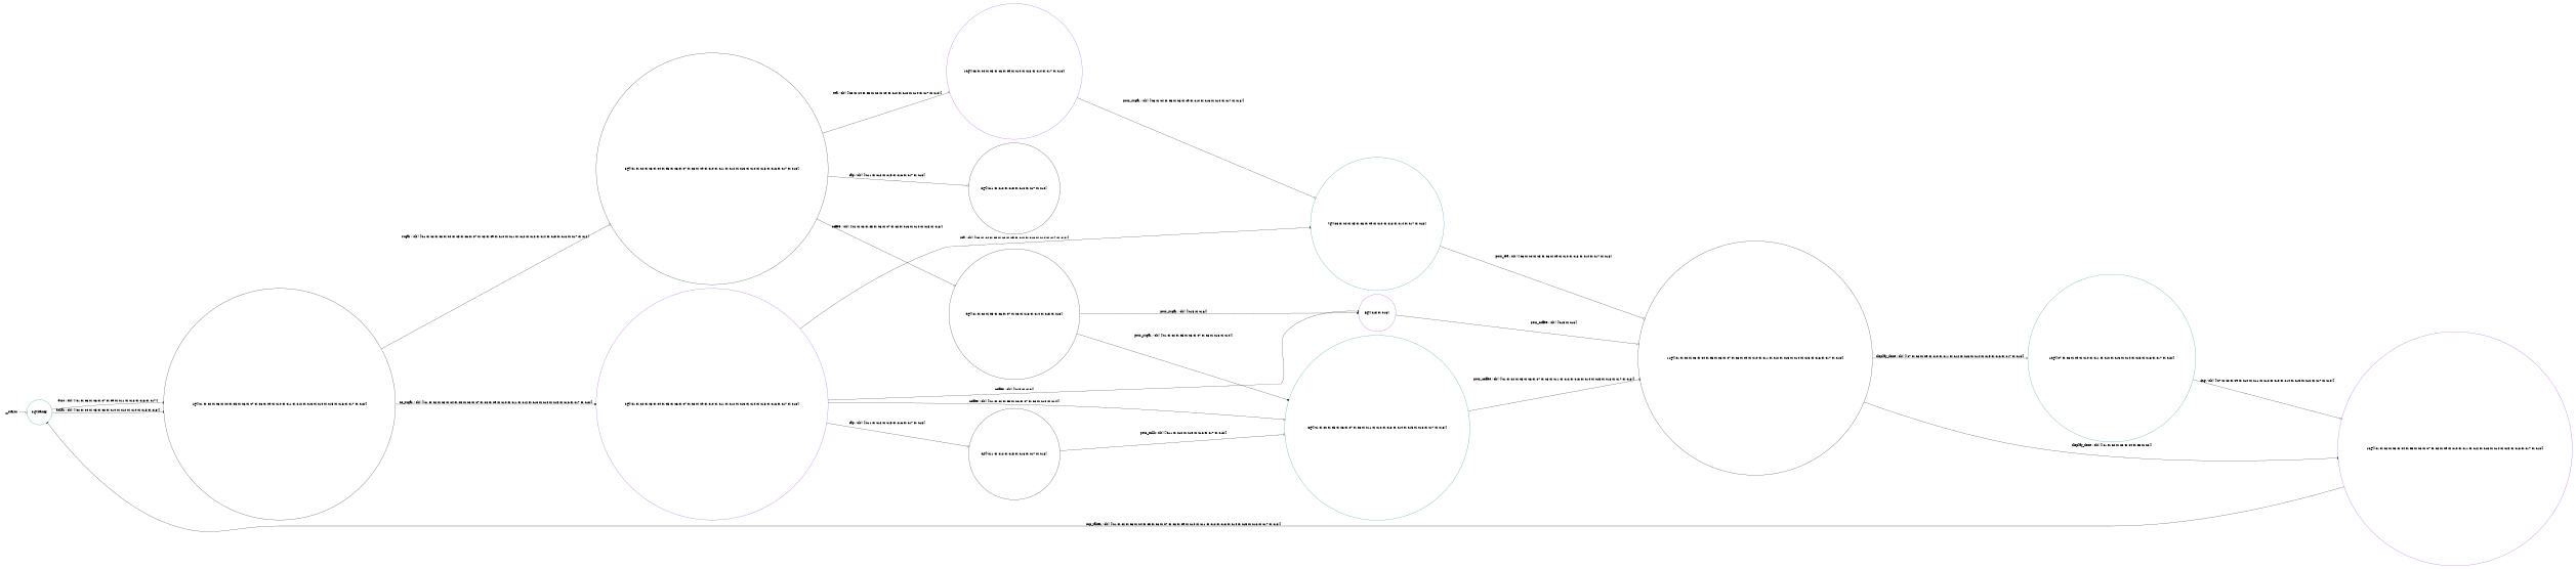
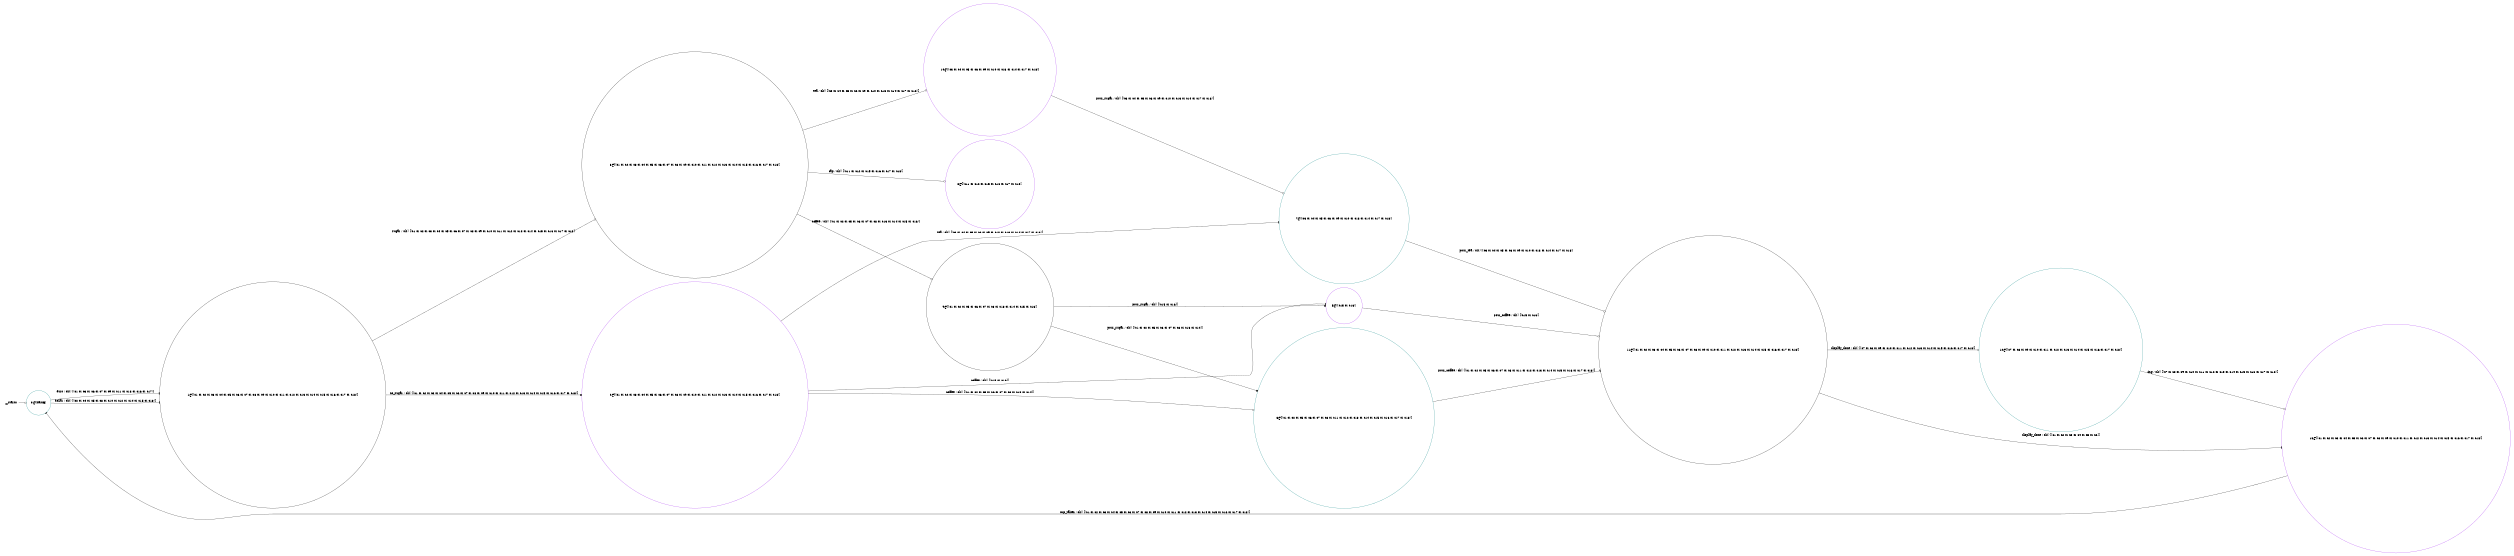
  digraph {
    rankdir=LR
    node [color=black shape=circle]
    edge [arrowhead=odot lblstyle="above, sloped"]
    n1 [color=teal label="0@[TRUE]"]
    n2 [label="1@[(c1 or c2 or c3 or c4 or c5 or c6 or c7 or c8 or c9 or c10 or c11 or c12 or c13 or c14 or c15 or c16 or c17 or c18)]"]
    n3 [color=purple label="2@[(c1 or c2 or c3 or c4 or c5 or c6 or c7 or c8 or c9 or c10 or c11 or c12 or c13 or c14 or c15 or c16 or c17 or c18)]"]
    n4 [label="3@[(c1 or c2 or c3 or c4 or c5 or c6 or c7 or c8 or c9 or c10 or c11 or c12 or c13 or c14 or c15 or c16 or c17 or c18)]"]
-   n5 [label="4@[(c11 or c12 or c15 or c16 or c17 or c18)]"]
    n6 [color=purple label="5@[(c15 or c16)]"]
    n7 [color=teal label="6@[(c1 or c2 or c5 or c6 or c7 or c8 or c11 or c12 or c13 or c14 or c15 or c16 or c17 or c18)]"]
    n8 [color=teal label="7@[(c3 or c4 or c5 or c6 or c9 or c10 or c13 or c14 or c17 or c18)]"]
-   n9 [label="8@[(c11 or c12 or c15 or c16 or c17 or c18)]"]
+   n9 [color=purple label="8@[(c11 or c12 or c15 or c16 or c17 or c18)]"]
    n10 [label="9@[(c1 or c2 or c5 or c6 or c7 or c8 or c13 or c14 or c15 or c16)]"]
    n11 [color=purple label="10@[(c3 or c4 or c5 or c6 or c9 or c10 or c13 or c14 or c17 or c18)]"]
    n12 [label="11@[(c1 or c2 or c3 or c4 or c5 or c6 or c7 or c8 or c9 or c10 or c11 or c12 or c13 or c14 or c15 or c16 or c17 or c18)]"]
    n13 [color=teal label="12@[(c7 or c8 or c9 or c10 or c11 or c12 or c13 or c14 or c15 or c16 or c17 or c18)]"]
    n14 [color=purple label="13@[(c1 or c2 or c3 or c4 or c5 or c6 or c7 or c8 or c9 or c10 or c11 or c12 or c13 or c14 or c15 or c16 or c17 or c18)]"]
    __start0 [color=purple height=0 shape=none width=0]
    n1 -> n2 [arrowhead=tee label="dollar / ok() [(c2 or c4 or c5 or c8 or c10 or c12 or c14 or c15 or c18)]"]
    n1 -> n2 [arrowhead=tee label="euro / ok() [(c1 or c3 or c6 or c7 or c9 or c11 or c13 or c16 or c17)]"]
    n2 -> n3 [arrowhead=dot label="no_sugar / ok() [(c1 or c2 or c3 or c4 or c5 or c6 or c7 or c8 or c9 or c10 or c11 or c12 or c13 or c14 or c15 or c16 or c17 or c18)]"]
    n2 -> n4 [label="sugar / ok() [(c1 or c2 or c3 or c4 or c5 or c6 or c7 or c8 or c9 or c10 or c11 or c12 or c13 or c14 or c15 or c16 or c17 or c18)]"]
-   n3 -> n5 [label="cap / ok() [(c11 or c12 or c15 or c16 or c17 or c18)]"]
    n3 -> n6 [arrowhead=tee label="coffee / ok() [(c15 or c16)]"]
    n3 -> n7 [label="coffee / ok() [(c1 or c2 or c5 or c6 or c7 or c8 or c13 or c14)]"]
    n3 -> n8 [arrowhead=tee label="tea / ok() [(c3 or c4 or c5 or c6 or c9 or c10 or c13 or c14 or c17 or c18)]"]
    n4 -> n9 [label="cap / ok() [(c11 or c12 or c15 or c16 or c17 or c18)]"]
    n4 -> n10 [label="coffee / ok() [(c1 or c2 or c5 or c6 or c7 or c8 or c13 or c14 or c15 or c16)]"]
    n4 -> n11 [label="tea / ok() [(c3 or c4 or c5 or c6 or c9 or c10 or c13 or c14 or c17 or c18)]"]
-   n5 -> n7 [label="pour_milk / ok() [(c11 or c12 or c15 or c16 or c17 or c18)]"]
    n6 -> n12 [label="pour_coffee / ok() [(c15 or c16)]"]
    n7 -> n12 [arrowhead=tee label="pour_coffee / ok() [(c1 or c2 or c5 or c6 or c7 or c8 or c11 or c12 or c13 or c14 or c15 or c16 or c17 or c18)]"]
    n8 -> n12 [label="pour_tea / ok() [(c3 or c4 or c5 or c6 or c9 or c10 or c13 or c14 or c17 or c18)]"]
    n10 -> n6 [arrowhead=dot label="pour_sugar / ok() [(c15 or c16)]"]
    n10 -> n7 [arrowhead=dot label="pour_sugar / ok() [(c1 or c2 or c5 or c6 or c7 or c8 or c13 or c14)]"]
    n11 -> n8 [label="pour_sugar / ok() [(c3 or c4 or c5 or c6 or c9 or c10 or c13 or c14 or c17 or c18)]"]
    n12 -> n13 [label="display_done / ok() [(c7 or c8 or c9 or c10 or c11 or c12 or c13 or c14 or c15 or c16 or c17 or c18)]"]
    n12 -> n14 [arrowhead=tee label="display_done / ok() [(c1 or c2 or c3 or c4 or c5 or c6)]"]
    n13 -> n14 [label="ring / ok() [(c7 or c8 or c9 or c10 or c11 or c12 or c13 or c14 or c15 or c16 or c17 or c18)]"]
    n14 -> n1 [arrowhead=tee label="cup_taken / ok() [(c1 or c2 or c3 or c4 or c5 or c6 or c7 or c8 or c9 or c10 or c11 or c12 or c13 or c14 or c15 or c16 or c17 or c18)]"]
    __start0 -> n1
  }
